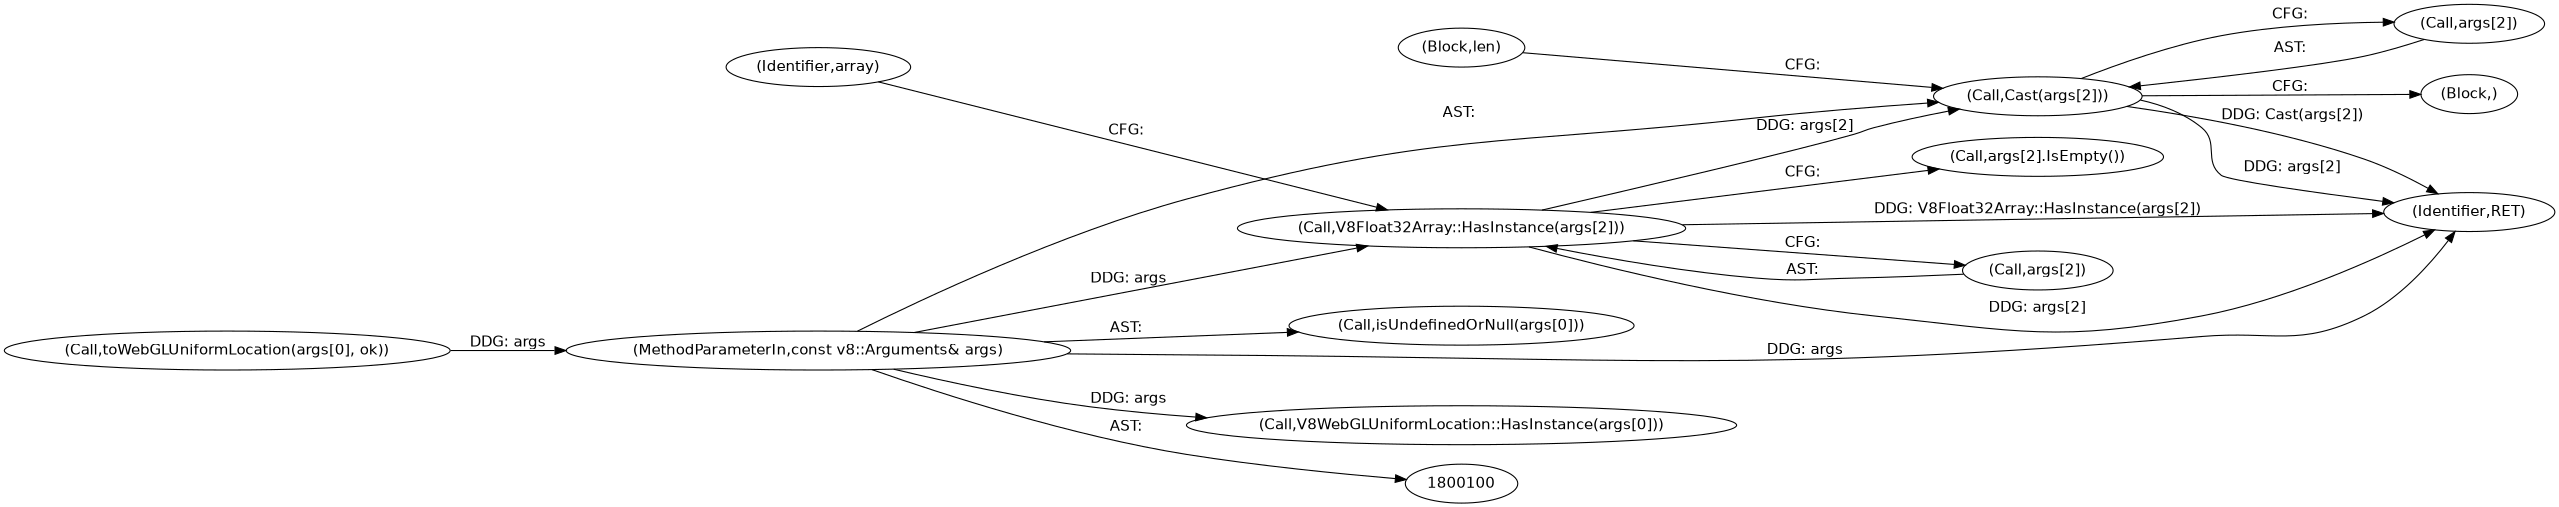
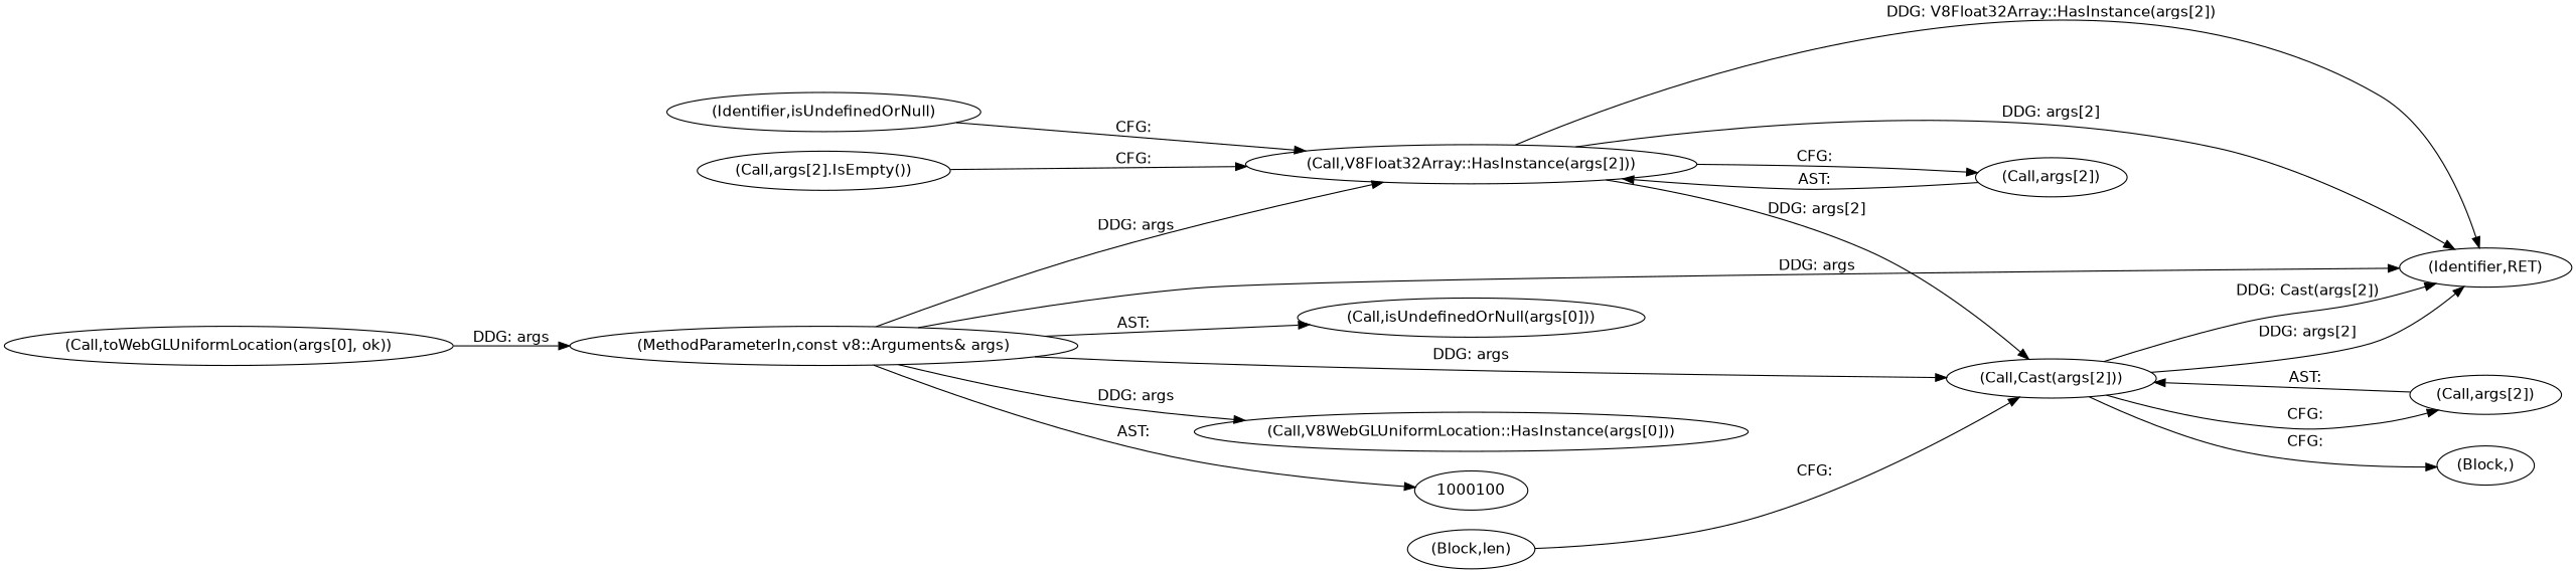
  digraph {
    fontname="DejaVu Sans"
    rankdir=LR
    node [fontname="DejaVu Sans"]
    edge [fontname="DejaVu Sans"]
    n1 [label="(Call,Cast(args[2]))"]
    n2 [label="(Call,args[2])"]
    n3 [label="(Identifier,RET)"]
    n4 [label="(Block,)"]
    n5 [label="(Call,V8Float32Array::HasInstance(args[2]))"]
    n6 [label="(Call,args[2])"]
    n7 [label="(MethodParameterIn,const v8::Arguments& args)"]
    n8 [label="(Call,isUndefinedOrNull(args[0]))"]
    n9 [label="(Call,V8WebGLUniformLocation::HasInstance(args[0]))"]
-   1000100 [label=1800100]
+   1000100
    n11 [label="(Call,toWebGLUniformLocation(args[0], ok))"]
    n12 [label="(Call,args[2].IsEmpty())"]
    n13 [label="(Block,len)"]
-   n14 [label="(Identifier,array)"]
+   n14 [label="(Identifier,isUndefinedOrNull)"]
    n1 -> n2 [label="CFG: "]
    n1 -> n3 [label="DDG: args[2]"]
    n1 -> n3 [label="DDG: Cast(args[2])"]
    n1 -> n4 [label="CFG: "]
    n2 -> n1 [label="AST: "]
    n5 -> n1 [label="DDG: args[2]"]
    n5 -> n3 [label="DDG: V8Float32Array::HasInstance(args[2])"]
    n5 -> n3 [label="DDG: args[2]"]
    n5 -> n6 [label="CFG: "]
    n6 -> n5 [label="AST: "]
-   n7 -> n1 [label="AST: "]
+   n7 -> n1 [label="DDG: args"]
    n7 -> n3 [label="DDG: args"]
    n7 -> n5 [label="DDG: args"]
    n7 -> n8 [label="AST: "]
    n7 -> n9 [label="DDG: args"]
    n7 -> 1000100 [label="AST: "]
    n11 -> n7 [label="DDG: args"]
-   n5 -> n12 [label="CFG: "]
+   n12 -> n5 [label="CFG: "]
    n13 -> n1 [label="CFG: "]
    n14 -> n5 [label="CFG: "]
  }
